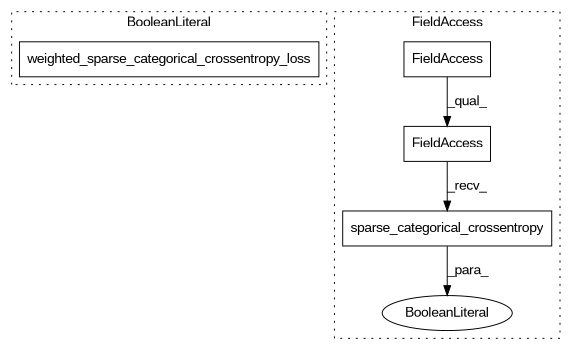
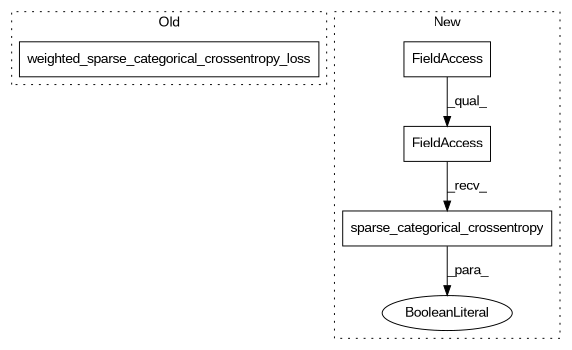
  digraph {
    fontname="Liberation Sans"
    node [a=32 fontname="Liberation Sans" s=2395 shape=box]
    edge [fontname="Liberation Sans"]
    n1 [l="46,1" label=weighted_sparse_categorical_crossentropy_loss s="2294,2379"]
    n2 [l="32,1" label=sparse_categorical_crossentropy s="2419,2485"]
    n3 [a=9 l=4 label=BooleanLiteral s=2481 shape=ellipse]
    n4 [a=22 l=23 label=FieldAccess]
    n5 [a=22 l=16 label=FieldAccess]
    subgraph cluster_1 {
-     label=BooleanLiteral
+     label=Old
      style=dotted
      n1
    }
    subgraph cluster_2 {
-     label=FieldAccess
+     label=New
      style=dotted
      n2
      n3
      n4
      n5
    }
    n2 -> n3 [label=_para_]
    n4 -> n2 [label=_recv_]
    n5 -> n4 [label=_qual_]
  }
